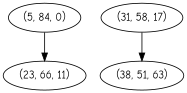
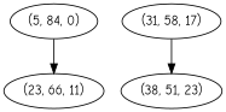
  digraph {
    fontname="Comic Neue"
    node [fontname="Comic Neue"]
    edge [fontname="Comic Neue"]
    "(5, 84, 0)"
    "(23, 66, 11)"
    "(31, 58, 17)"
-   "(38, 51, 23)" [label="(38, 51, 63)"]
+   "(38, 51, 23)"
    "(5, 84, 0)" -> "(23, 66, 11)"
    "(31, 58, 17)" -> "(38, 51, 23)"
  }
